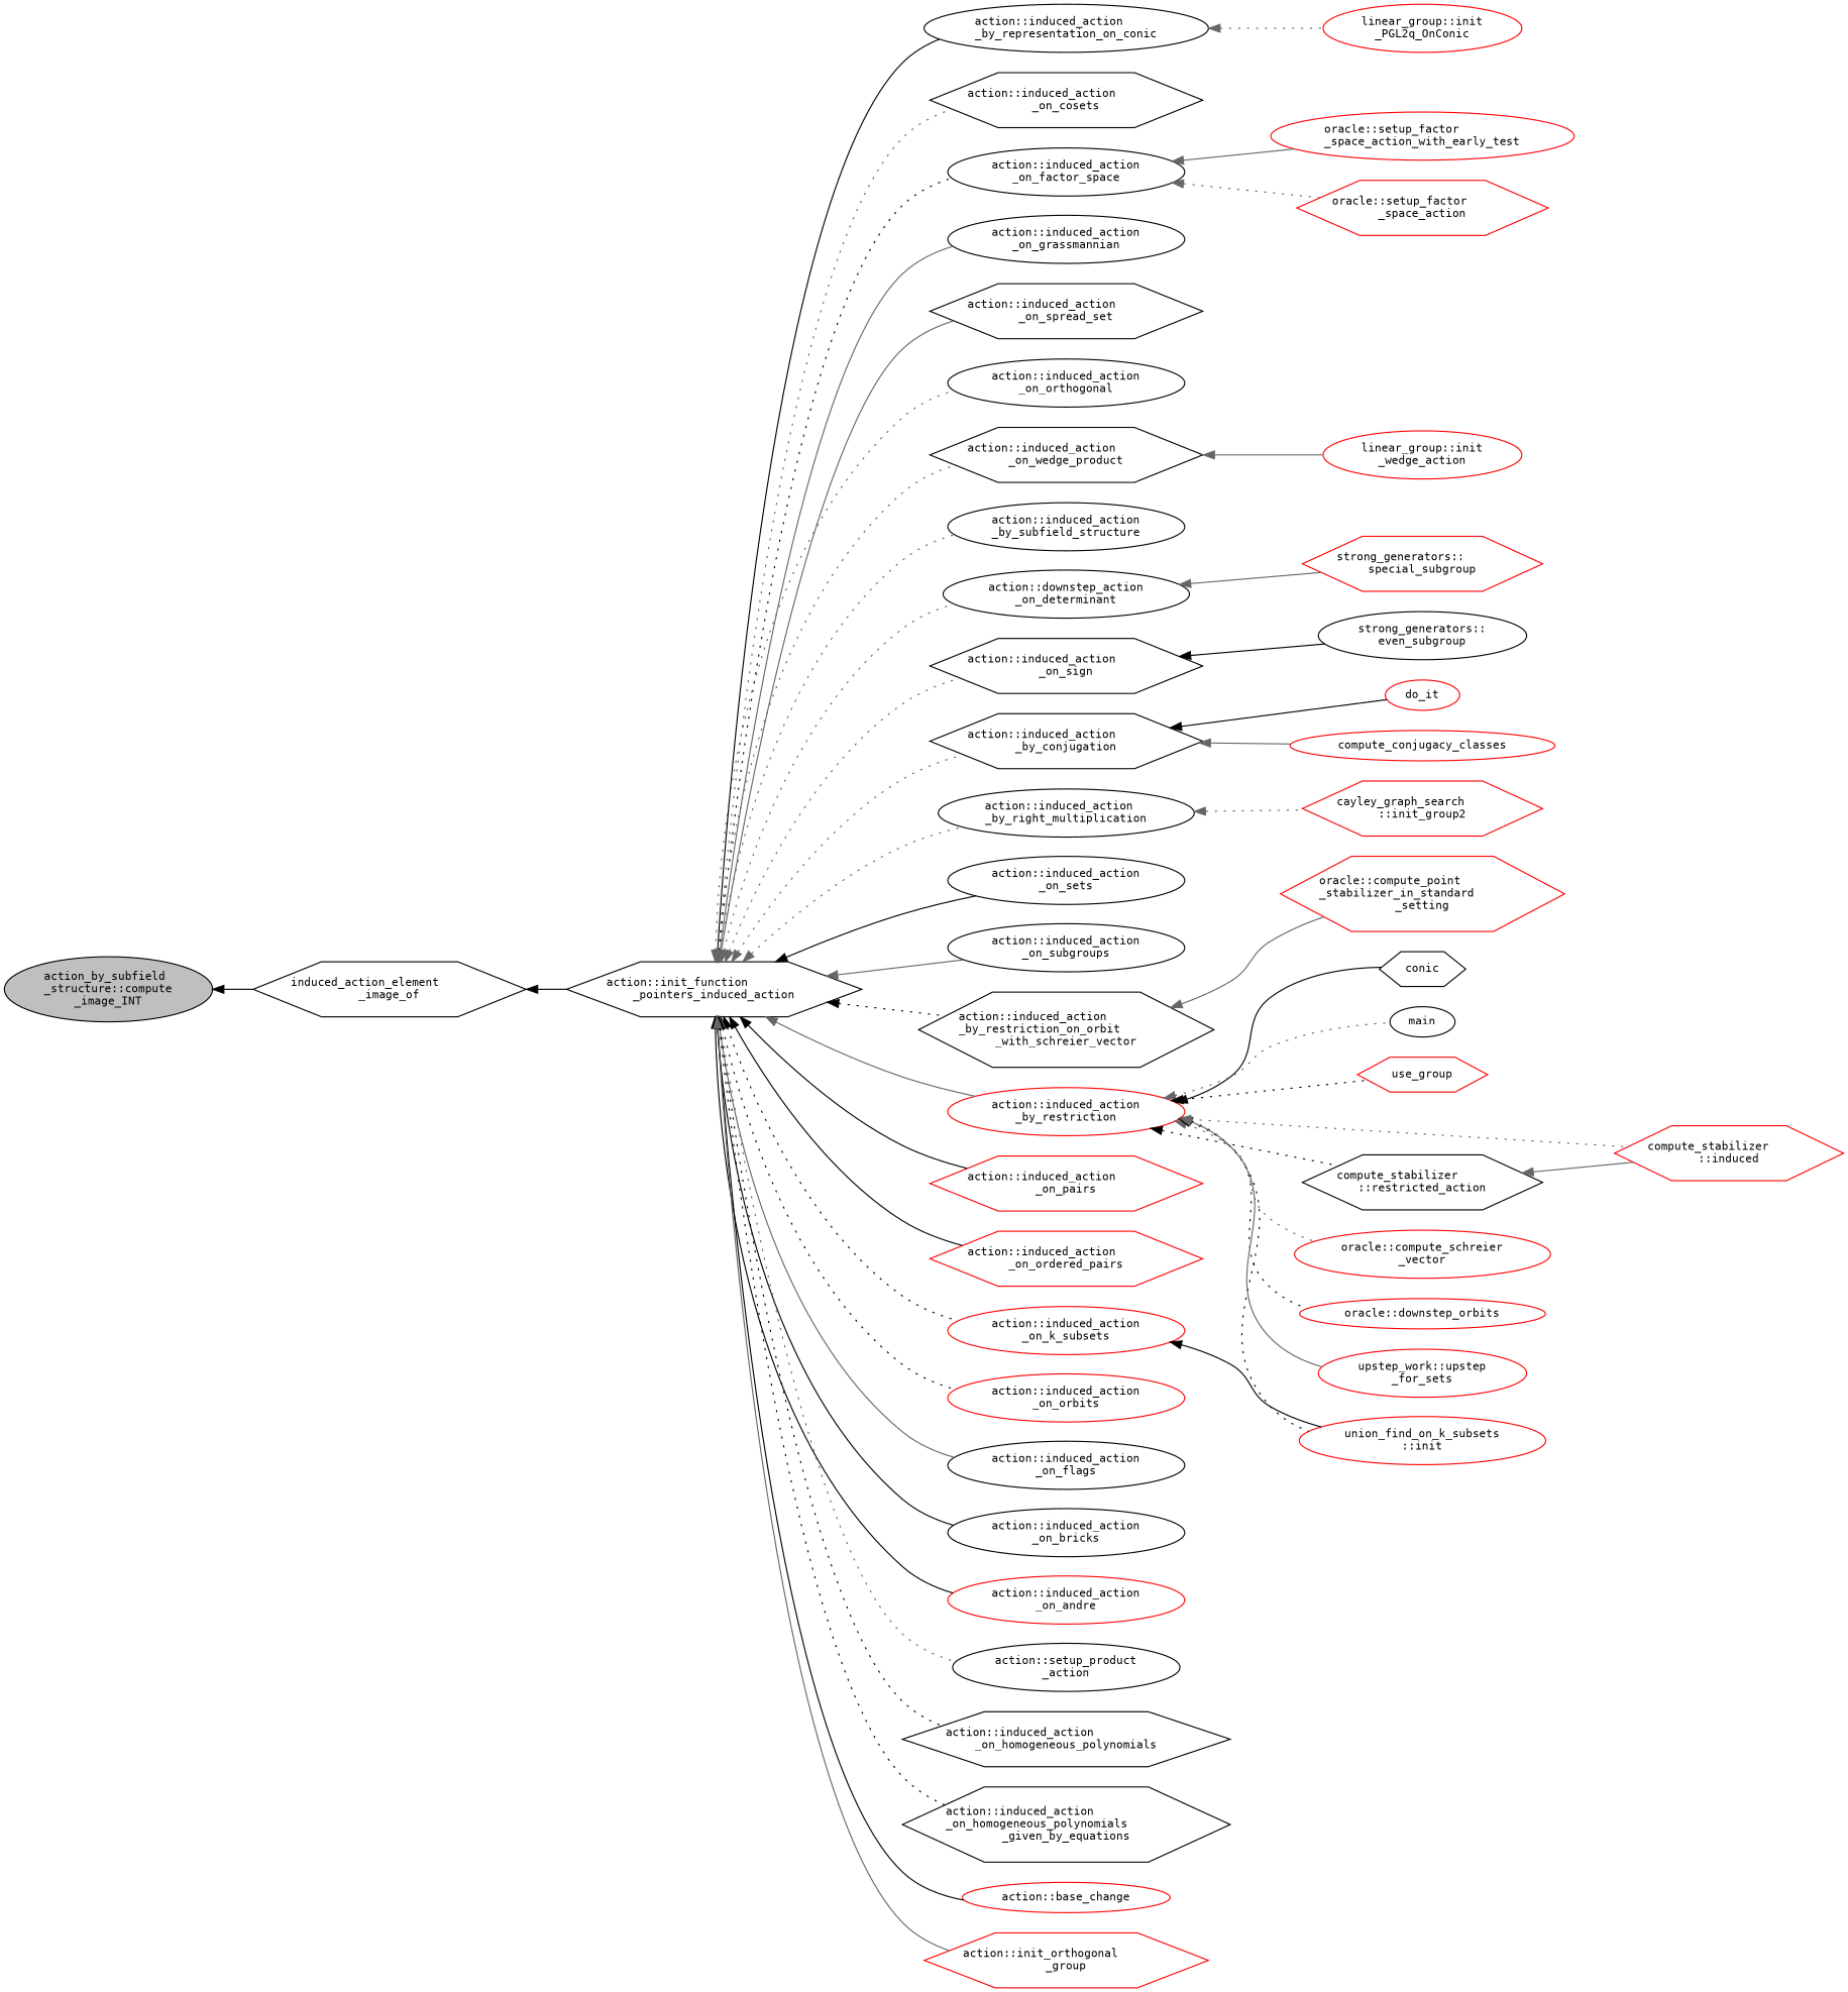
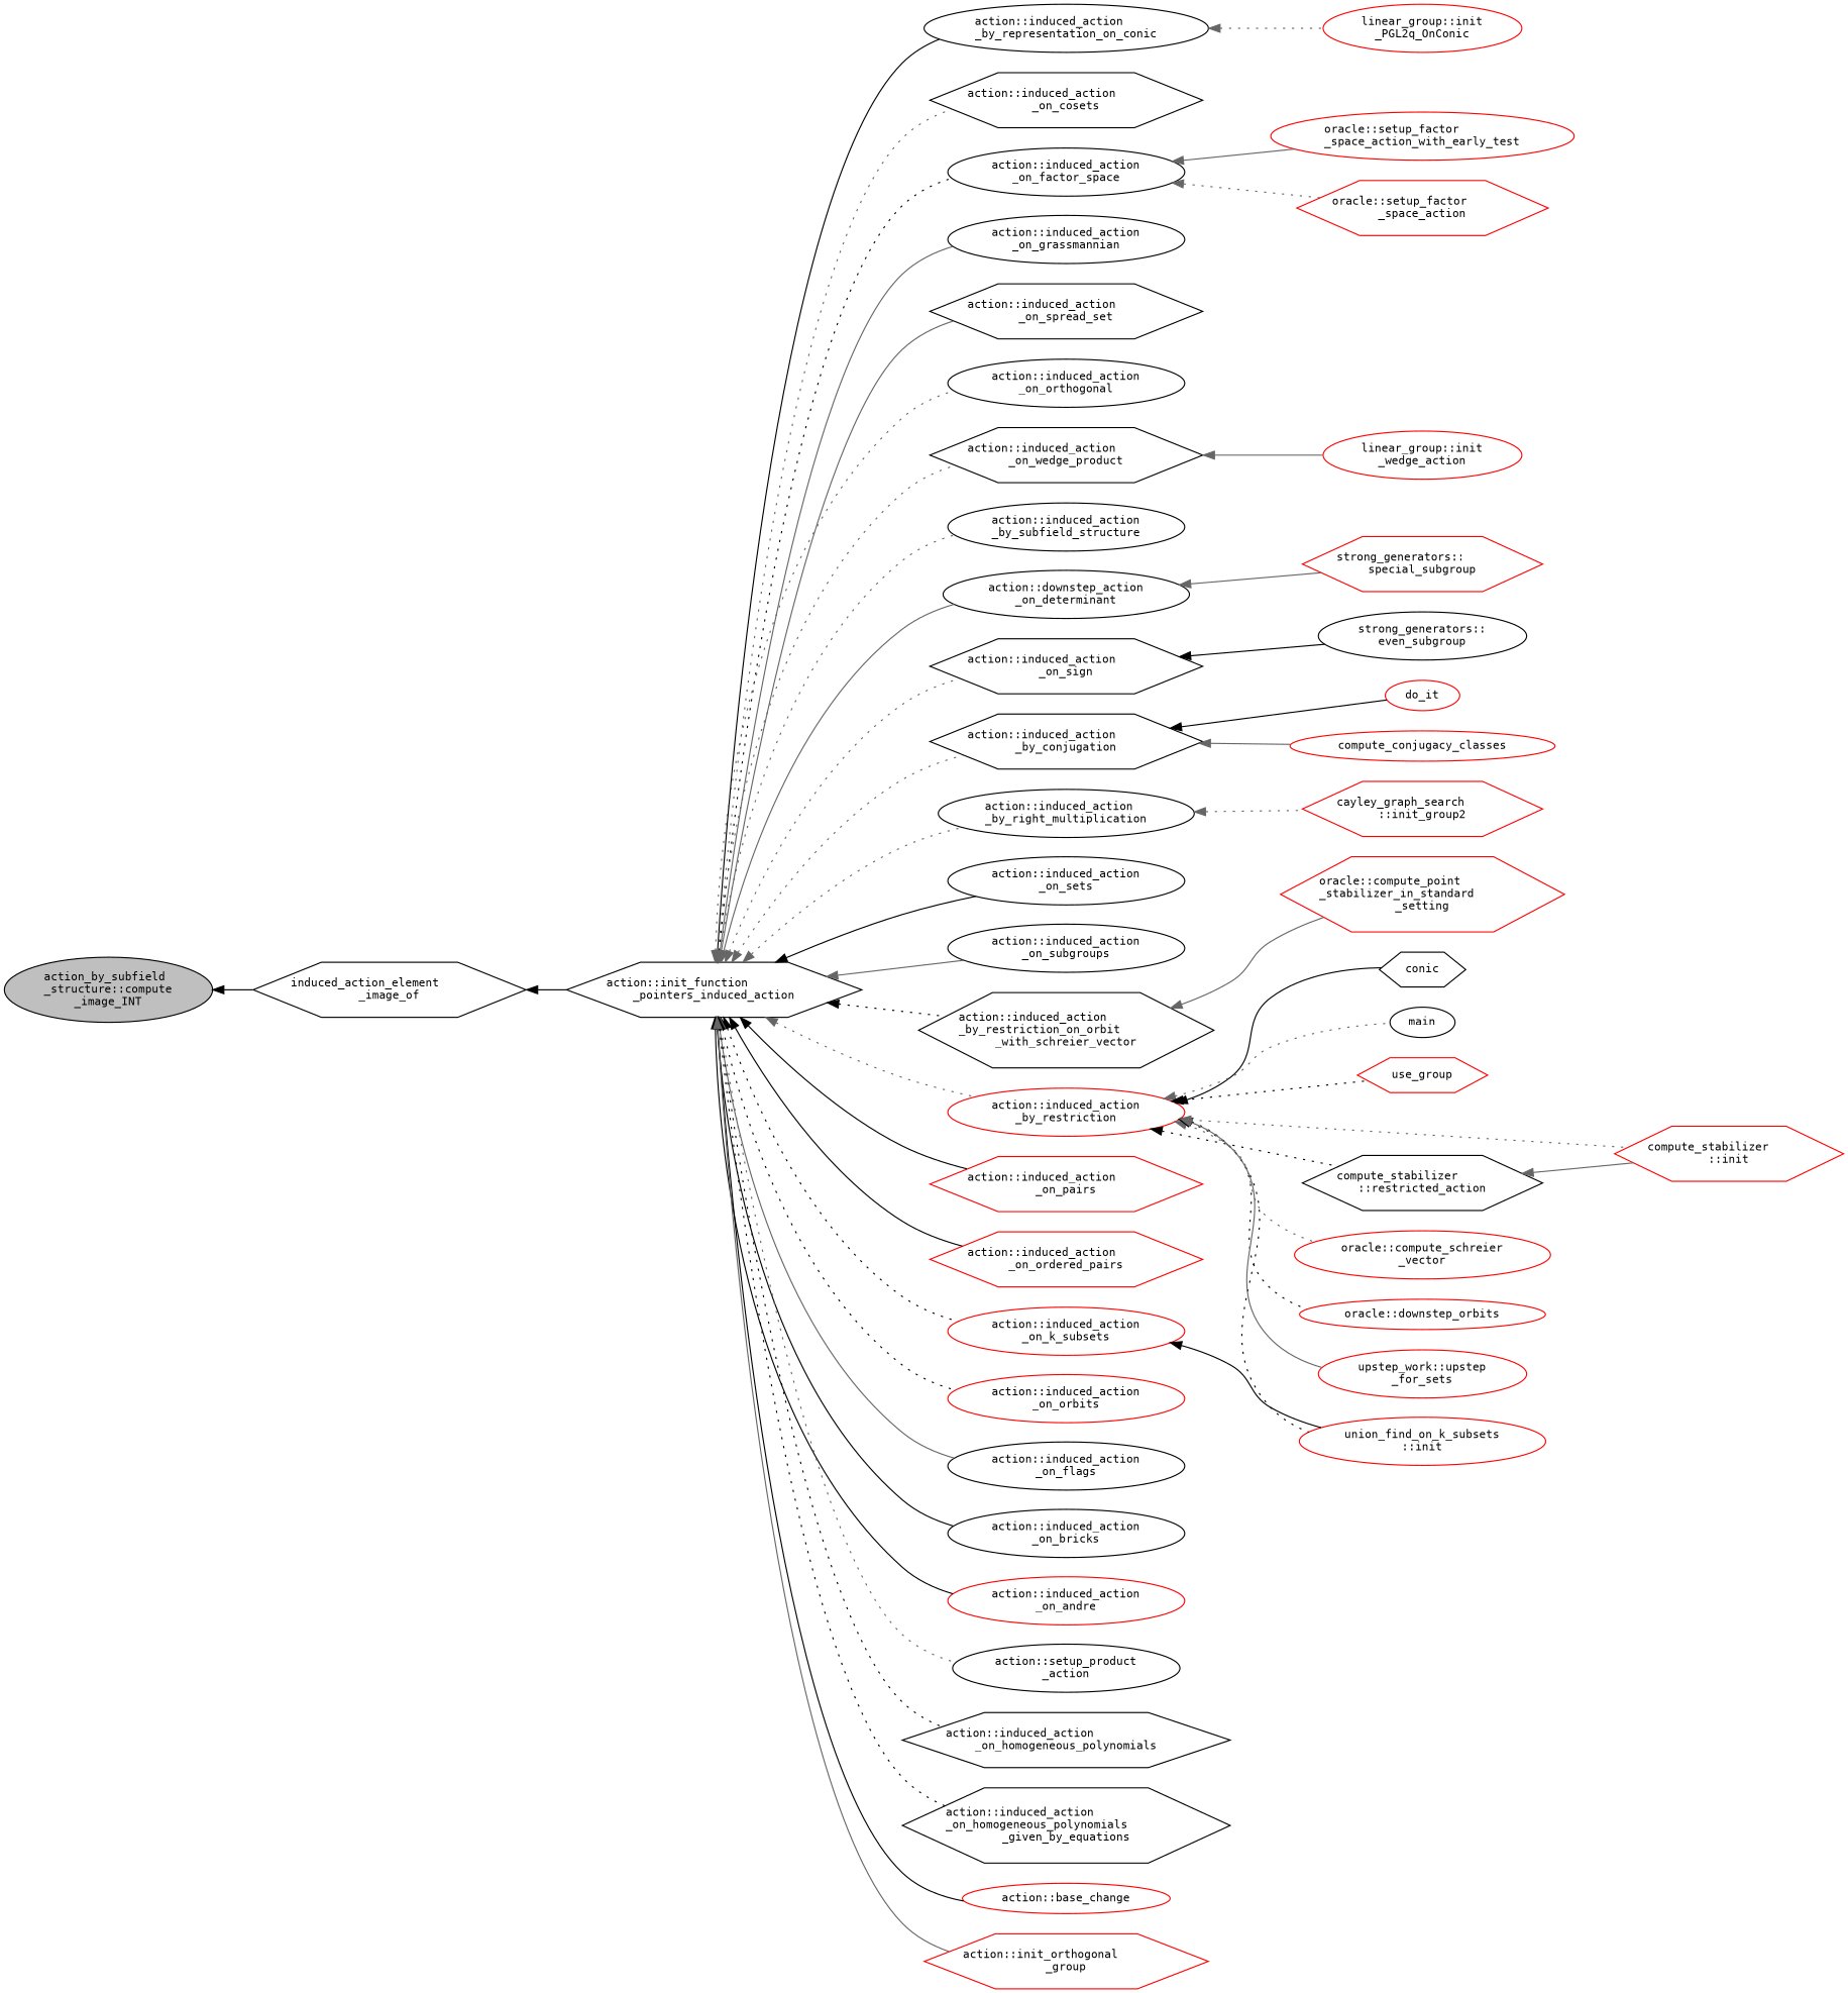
  digraph {
    fontname="DejaVu Sans Mono"
    rankdir=LR
    node [color=black fillcolor=white fontname="DejaVu Sans Mono" fontsize=10 shape=ellipse style=filled]
    edge [color=gray40 dir=back fontname="DejaVu Sans Mono" fontsize=10 labelfontname=Helvetica labelfontsize=10 style=solid]
    n1 [fillcolor=grey75 fontcolor=black height=0.2 label="action_by_subfield\l_structure::compute\l_image_INT" width=0.4]
    n2 [height=0.2 label="induced_action_element\l_image_of" shape=hexagon width=0.4]
    n3 [height=0.2 label="action::init_function\l_pointers_induced_action" shape=hexagon width=0.4]
    n4 [height=0.2 label="action::induced_action\l_by_representation_on_conic" width=0.4]
    n5 [height=0.2 label="action::induced_action\l_on_cosets" shape=hexagon width=0.4]
    n6 [height=0.2 label="action::induced_action\l_on_factor_space" width=0.4]
    n7 [height=0.2 label="action::induced_action\l_on_grassmannian" width=0.4]
    n8 [height=0.2 label="action::induced_action\l_on_spread_set" shape=hexagon width=0.4]
    n9 [height=0.2 label="action::induced_action\l_on_orthogonal" width=0.4]
    n10 [height=0.2 label="action::induced_action\l_on_wedge_product" shape=hexagon width=0.4]
    n11 [height=0.2 label="action::induced_action\l_by_subfield_structure" width=0.4]
    n12 [height=0.2 label="action::downstep_action\l_on_determinant" width=0.4]
    n13 [height=0.2 label="action::induced_action\l_on_sign" shape=hexagon width=0.4]
    n14 [height=0.2 label="action::induced_action\l_by_conjugation" shape=hexagon width=0.4]
    n15 [height=0.2 label="action::induced_action\l_by_right_multiplication" width=0.4]
    n16 [height=0.2 label="action::induced_action\l_on_sets" width=0.4]
    n17 [height=0.2 label="action::induced_action\l_on_subgroups" width=0.4]
    n18 [height=0.2 label="action::induced_action\l_by_restriction_on_orbit\l_with_schreier_vector" shape=hexagon width=0.4]
    n19 [color=red height=0.2 label="action::induced_action\l_by_restriction" width=0.4]
    n20 [color=red height=0.2 label="action::induced_action\l_on_pairs" shape=hexagon width=0.4]
    n21 [color=red height=0.2 label="action::induced_action\l_on_ordered_pairs" shape=hexagon width=0.4]
    n22 [color=red height=0.2 label="action::induced_action\l_on_k_subsets" width=0.4]
    n23 [color=red height=0.2 label="action::induced_action\l_on_orbits" width=0.4]
    n24 [height=0.2 label="action::induced_action\l_on_flags" width=0.4]
    n25 [height=0.2 label="action::induced_action\l_on_bricks" width=0.4]
    n26 [color=red height=0.2 label="action::induced_action\l_on_andre" width=0.4]
    n27 [height=0.2 label="action::setup_product\l_action" width=0.4]
    n28 [height=0.2 label="action::induced_action\l_on_homogeneous_polynomials" shape=hexagon width=0.4]
    n29 [height=0.2 label="action::induced_action\l_on_homogeneous_polynomials\l_given_by_equations" shape=hexagon width=0.4]
    n30 [color=red height=0.2 label="action::base_change" width=0.4]
    n31 [color=red height=0.2 label="action::init_orthogonal\l_group" shape=hexagon width=0.4]
    n32 [color=red height=0.2 label="linear_group::init\l_PGL2q_OnConic" width=0.4]
    n33 [color=red height=0.2 label="oracle::setup_factor\l_space_action_with_early_test" width=0.4]
    n34 [color=red height=0.2 label="oracle::setup_factor\l_space_action" shape=hexagon width=0.4]
    n35 [color=red height=0.2 label="linear_group::init\l_wedge_action" width=0.4]
    n36 [color=red height=0.2 label="strong_generators::\lspecial_subgroup" shape=hexagon width=0.4]
    n37 [height=0.2 label="strong_generators::\leven_subgroup" width=0.4]
    n38 [color=red height=0.2 label=do_it width=0.4]
    n39 [color=red height=0.2 label=compute_conjugacy_classes width=0.4]
    n40 [color=red height=0.2 label="cayley_graph_search\l::init_group2" shape=hexagon width=0.4]
    n41 [color=red height=0.2 label="oracle::compute_point\l_stabilizer_in_standard\l_setting" shape=hexagon width=0.4]
    n42 [height=0.2 label=conic shape=hexagon width=0.4]
    n43 [height=0.2 label=main width=0.4]
    n44 [color=red height=0.2 label=use_group shape=hexagon width=0.4]
    n45 [color=red height=0.2 label="union_find_on_k_subsets\l::init" width=0.4]
-   n46 [color=red height=0.2 label="compute_stabilizer\l::induced" shape=hexagon width=0.4]
+   n46 [color=red height=0.2 label="compute_stabilizer\l::init" shape=hexagon width=0.4]
    n47 [height=0.2 label="compute_stabilizer\l::restricted_action" shape=hexagon width=0.4]
    n48 [color=red height=0.2 label="oracle::compute_schreier\l_vector" width=0.4]
    n49 [color=red height=0.2 label="oracle::downstep_orbits" width=0.4]
    n50 [color=red height=0.2 label="upstep_work::upstep\l_for_sets" width=0.4]
    n1 -> n2 [color=black]
    n2 -> n3 [color=black]
    n3 -> n4 [color=black]
    n3 -> n5 [style=dotted]
    n3 -> n6 [color=black style=dotted]
    n3 -> n7
    n3 -> n8
    n3 -> n9 [style=dotted]
    n3 -> n10 [style=dotted]
    n3 -> n11 [style=dotted]
-   n3 -> n12 [style=dotted]
+   n3 -> n12
    n3 -> n13 [style=dotted]
    n3 -> n14 [style=dotted]
    n3 -> n15 [style=dotted]
    n3 -> n16 [color=black]
    n3 -> n17
    n3 -> n18 [color=black style=dotted]
-   n3 -> n19
+   n3 -> n19 [style=dotted]
    n3 -> n20 [color=black]
    n3 -> n21 [color=black]
    n3 -> n22 [color=black style=dotted]
    n3 -> n23 [color=black style=dotted]
    n3 -> n24
    n3 -> n25 [color=black]
    n3 -> n26 [color=black]
    n3 -> n27 [style=dotted]
    n3 -> n28 [color=black style=dotted]
    n3 -> n29 [color=black style=dotted]
    n3 -> n30 [color=black]
    n3 -> n31
    n4 -> n32 [style=dotted]
    n6 -> n33
    n6 -> n34 [style=dotted]
    n10 -> n35
    n12 -> n36
    n13 -> n37 [color=black]
    n14 -> n38 [color=black]
    n14 -> n39
    n15 -> n40 [style=dotted]
    n18 -> n41
    n19 -> n42 [color=black]
    n19 -> n43 [style=dotted]
    n19 -> n44 [color=black style=dotted]
    n19 -> n45 [color=black style=dotted]
    n19 -> n46 [style=dotted]
    n19 -> n47 [color=black style=dotted]
    n19 -> n48 [style=dotted]
    n19 -> n49 [color=black style=dotted]
    n19 -> n50
    n22 -> n45 [color=black]
    n47 -> n46
  }
